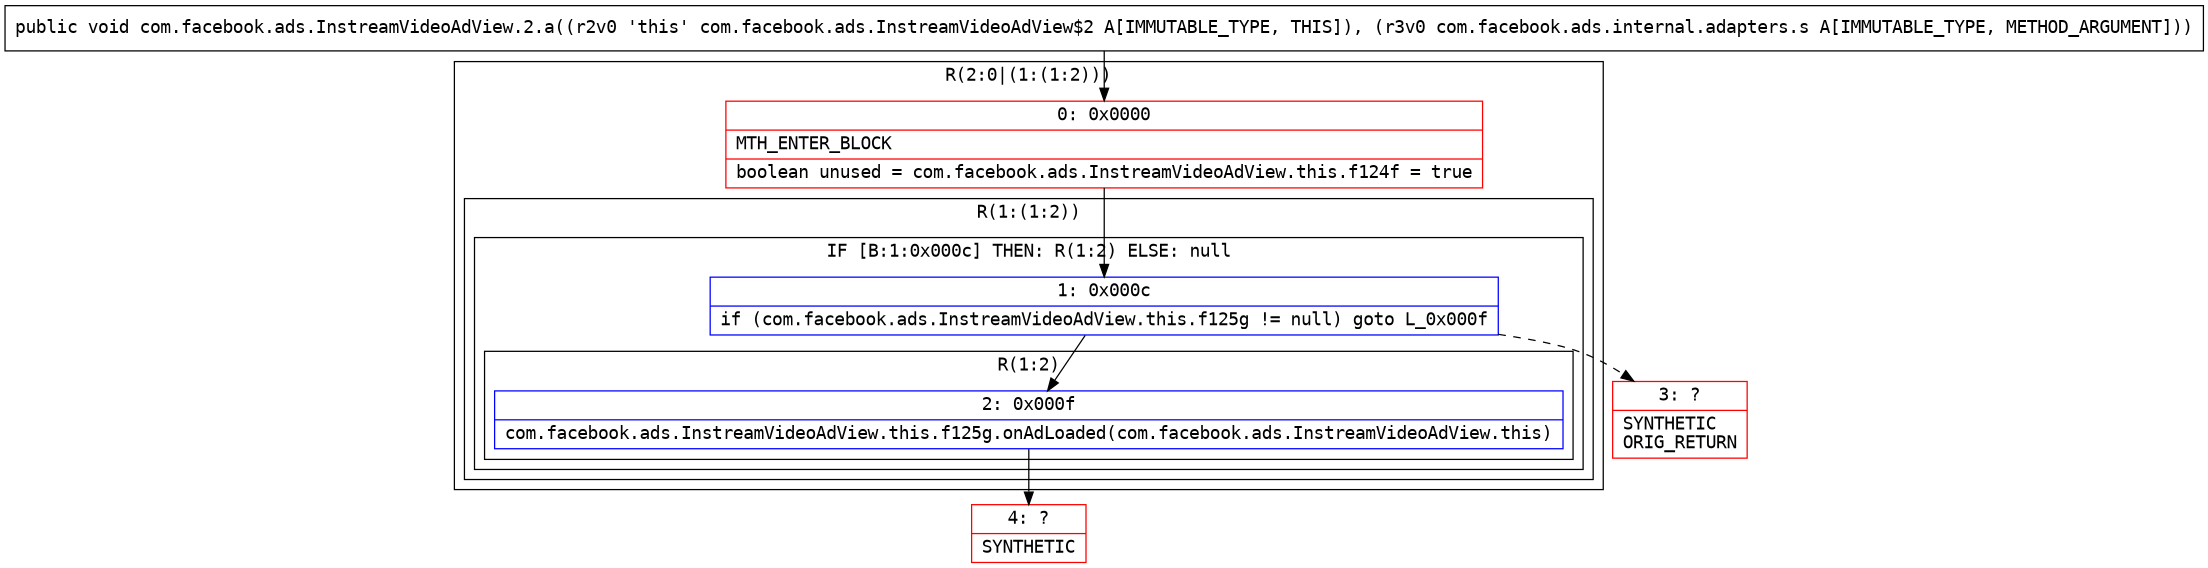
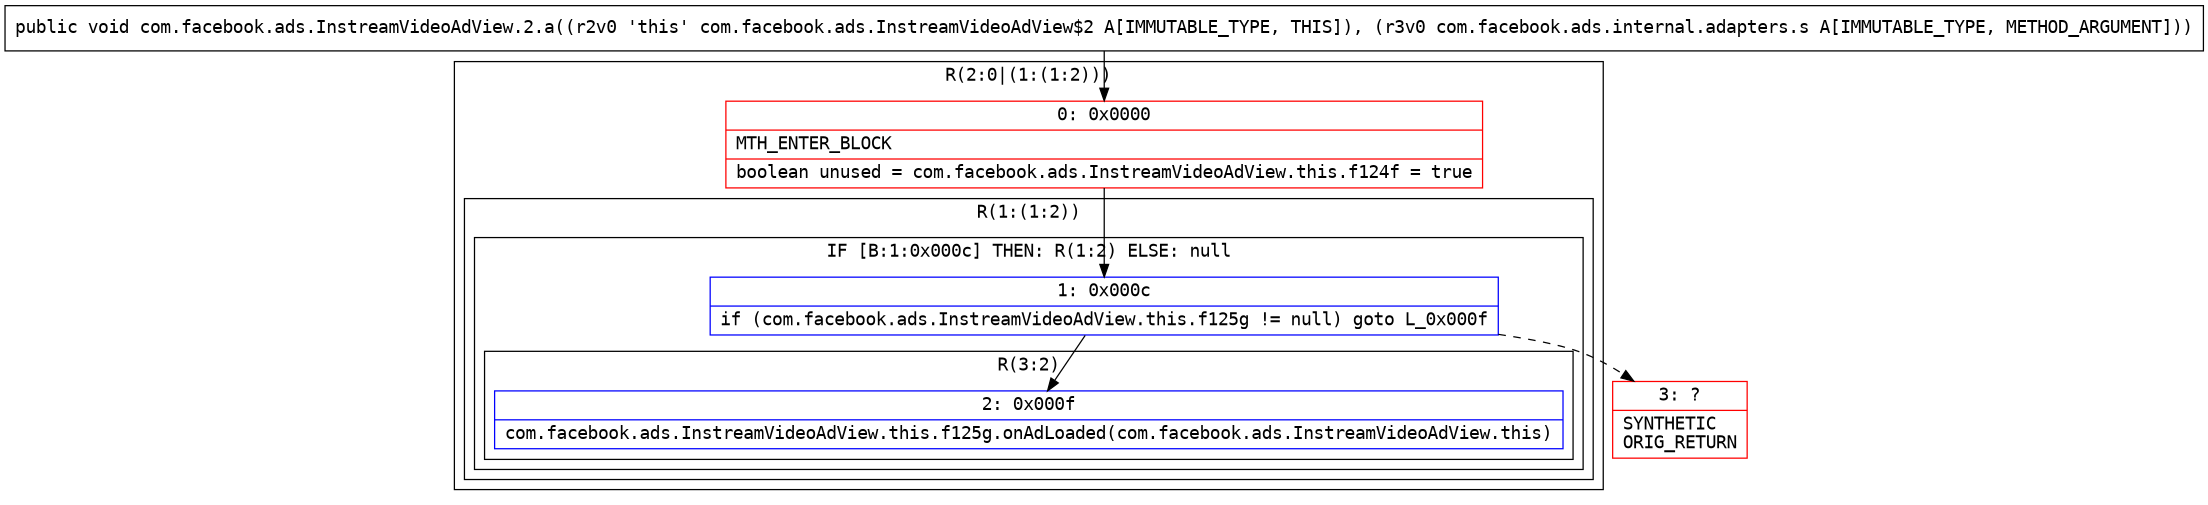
  digraph {
    fontname="DejaVu Sans Mono"
    node [color=red fontname="DejaVu Sans Mono" shape=record]
    edge [fontname="DejaVu Sans Mono"]
    n1 [color=blue label="{2\:\ 0x000f|com.facebook.ads.InstreamVideoAdView.this.f125g.onAdLoaded(com.facebook.ads.InstreamVideoAdView.this)\l}"]
    n2 [color=blue label="{1\:\ 0x000c|if (com.facebook.ads.InstreamVideoAdView.this.f125g != null) goto L_0x000f\l}"]
    n3 [label="{0\:\ 0x0000|MTH_ENTER_BLOCK\l|boolean unused = com.facebook.ads.InstreamVideoAdView.this.f124f = true\l}"]
-   n4 [label="{4\:\ ?|SYNTHETIC\l}"]
    n5 [label="{3\:\ ?|SYNTHETIC\lORIG_RETURN\l}"]
    n6 [label="{public void com.facebook.ads.InstreamVideoAdView.2.a((r2v0 'this' com.facebook.ads.InstreamVideoAdView$2 A[IMMUTABLE_TYPE, THIS]), (r3v0 com.facebook.ads.internal.adapters.s A[IMMUTABLE_TYPE, METHOD_ARGUMENT])) }" color=""]
    subgraph cluster_1 {
      label="R(2:0|(1:(1:2)))"
      n3
      subgraph cluster_2 {
        label="R(1:(1:2))"
        subgraph cluster_3 {
          label="IF [B:1:0x000c] THEN: R(1:2) ELSE: null"
          n2
          subgraph cluster_4 {
-           label="R(1:2)"
+           label="R(3:2)"
            n1
          }
        }
      }
    }
-   n1 -> n4
    n2 -> n1
    n2 -> n5 [style=dashed]
    n3 -> n2
    n6 -> n3
  }
